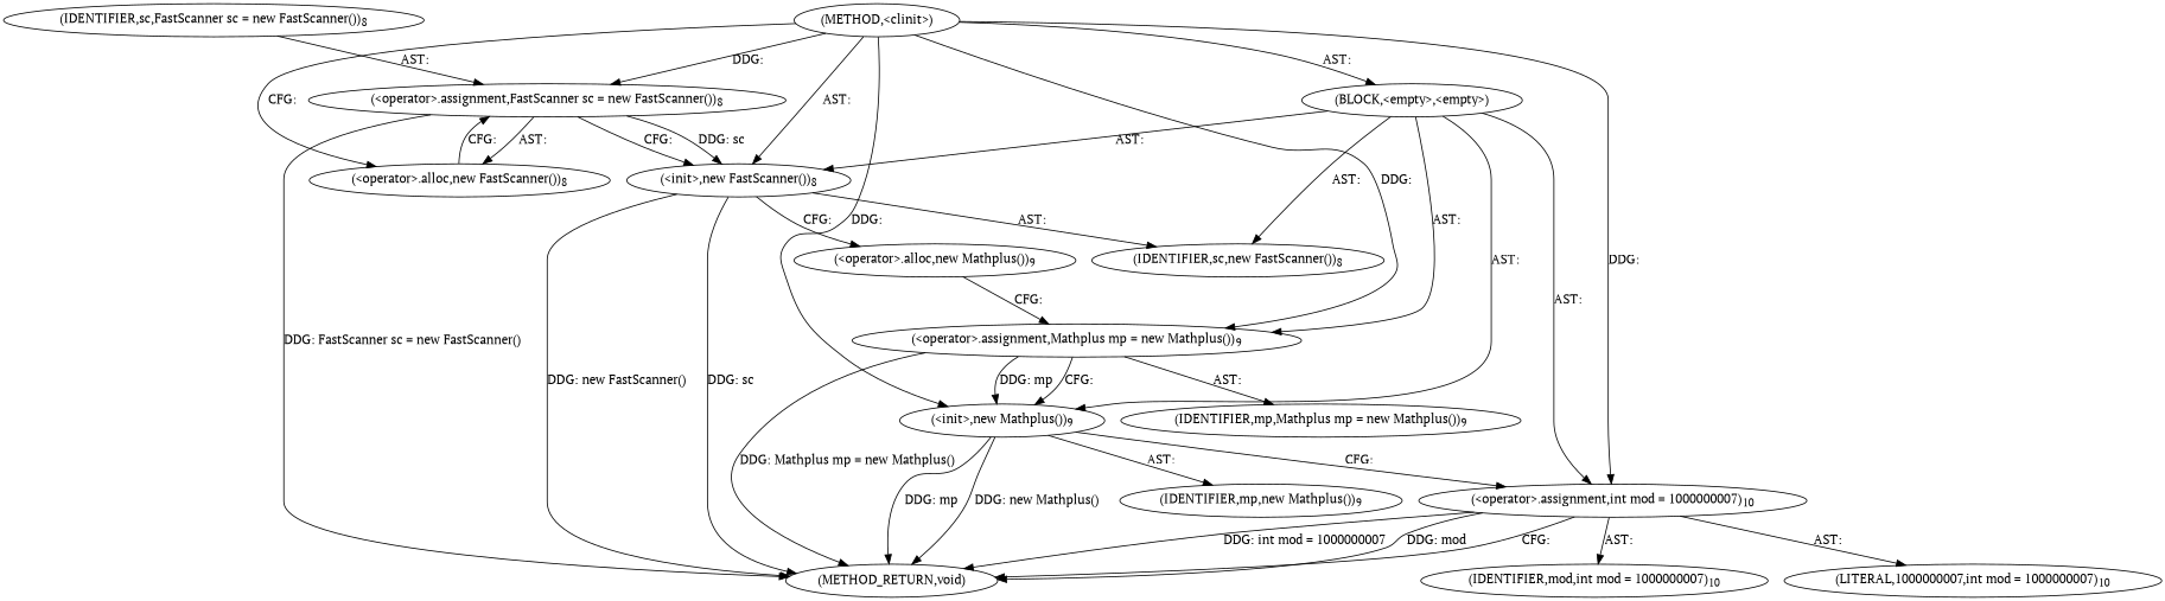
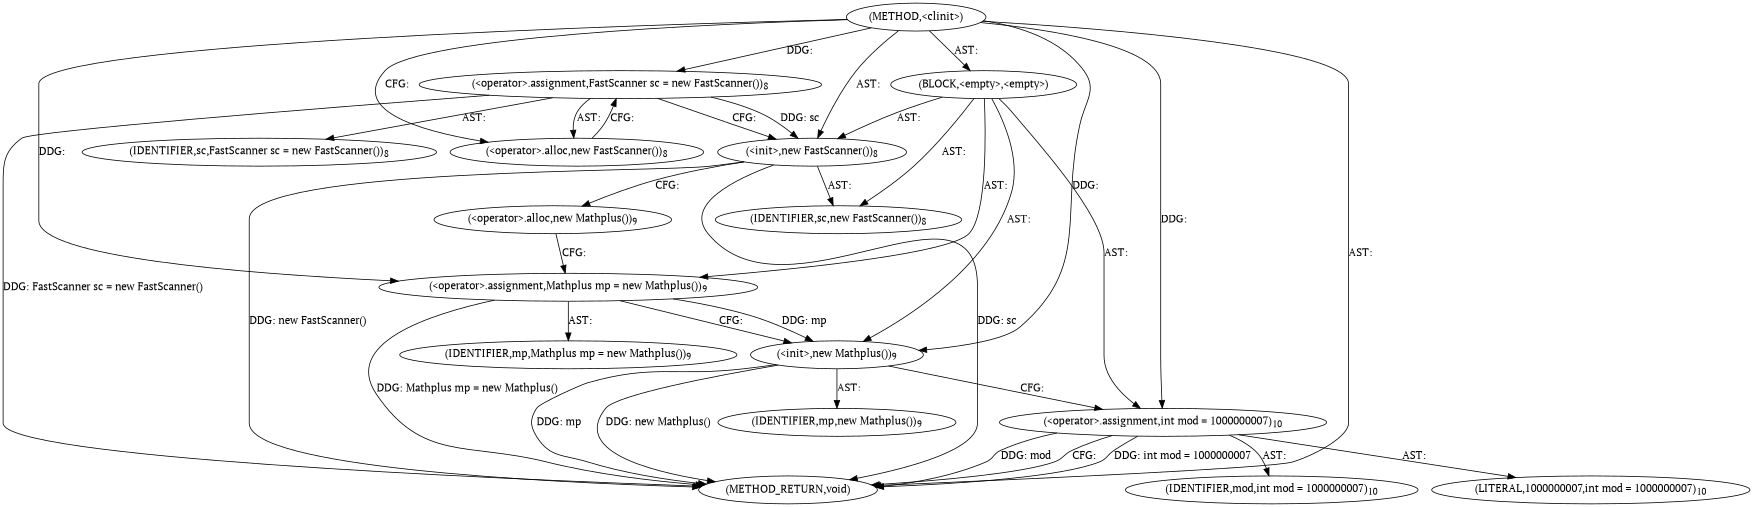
  digraph {
    fontname="PT Serif"
    node [fontname="PT Serif"]
    edge [fontname="PT Serif"]
    n1 [label=<(METHOD,&lt;clinit&gt;)>]
    n2 [label=<(BLOCK,&lt;empty&gt;,&lt;empty&gt;)>]
    n3 [label=<(&lt;operator&gt;.assignment,FastScanner sc = new FastScanner())<SUB>8</SUB>>]
    n4 [label=<(&lt;operator&gt;.alloc,new FastScanner())<SUB>8</SUB>>]
    n5 [label=<(&lt;init&gt;,new FastScanner())<SUB>8</SUB>>]
    n6 [label=<(&lt;operator&gt;.assignment,Mathplus mp = new Mathplus())<SUB>9</SUB>>]
    n7 [label=<(&lt;init&gt;,new Mathplus())<SUB>9</SUB>>]
    n8 [label=<(&lt;operator&gt;.assignment,int mod = 1000000007)<SUB>10</SUB>>]
    n9 [label=<(METHOD_RETURN,void)>]
    n10 [label=<(IDENTIFIER,sc,new FastScanner())<SUB>8</SUB>>]
    n11 [label=<(IDENTIFIER,sc,FastScanner sc = new FastScanner())<SUB>8</SUB>>]
    n12 [label=<(&lt;operator&gt;.alloc,new Mathplus())<SUB>9</SUB>>]
    n13 [label=<(IDENTIFIER,mp,Mathplus mp = new Mathplus())<SUB>9</SUB>>]
    n14 [label=<(IDENTIFIER,mp,new Mathplus())<SUB>9</SUB>>]
    n15 [label=<(IDENTIFIER,mod,int mod = 1000000007)<SUB>10</SUB>>]
    n16 [label=<(LITERAL,1000000007,int mod = 1000000007)<SUB>10</SUB>>]
    n1 -> n2 [label="AST: "]
    n1 -> n3 [label="DDG: "]
    n1 -> n4 [label="CFG: "]
    n1 -> n5 [label="AST: "]
    n1 -> n6 [label="DDG: "]
    n1 -> n7 [label="DDG: "]
    n1 -> n8 [label="DDG: "]
+   n1 -> n9 [label="AST: "]
    n2 -> n5 [label="AST: "]
    n2 -> n6 [label="AST: "]
    n2 -> n7 [label="AST: "]
    n2 -> n8 [label="AST: "]
    n2 -> n10 [label="AST: "]
    n3 -> n4 [label="AST: "]
    n3 -> n5 [label="CFG: "]
    n3 -> n5 [label="DDG: sc"]
    n3 -> n9 [label="DDG: FastScanner sc = new FastScanner()"]
-   n11 -> n3 [label="AST: "]
+   n3 -> n11 [label="AST: "]
    n4 -> n3 [label="CFG: "]
    n5 -> n9 [label="DDG: sc"]
    n5 -> n9 [label="DDG: new FastScanner()"]
    n5 -> n10 [label="AST: "]
    n5 -> n12 [label="CFG: "]
    n6 -> n7 [label="CFG: "]
    n6 -> n7 [label="DDG: mp"]
    n6 -> n9 [label="DDG: Mathplus mp = new Mathplus()"]
    n6 -> n13 [label="AST: "]
    n7 -> n8 [label="CFG: "]
    n7 -> n9 [label="DDG: mp"]
    n7 -> n9 [label="DDG: new Mathplus()"]
    n7 -> n14 [label="AST: "]
    n8 -> n9 [label="CFG: "]
    n8 -> n9 [label="DDG: int mod = 1000000007"]
    n8 -> n9 [label="DDG: mod"]
    n8 -> n15 [label="AST: "]
    n8 -> n16 [label="AST: "]
    n12 -> n6 [label="CFG: "]
  }
